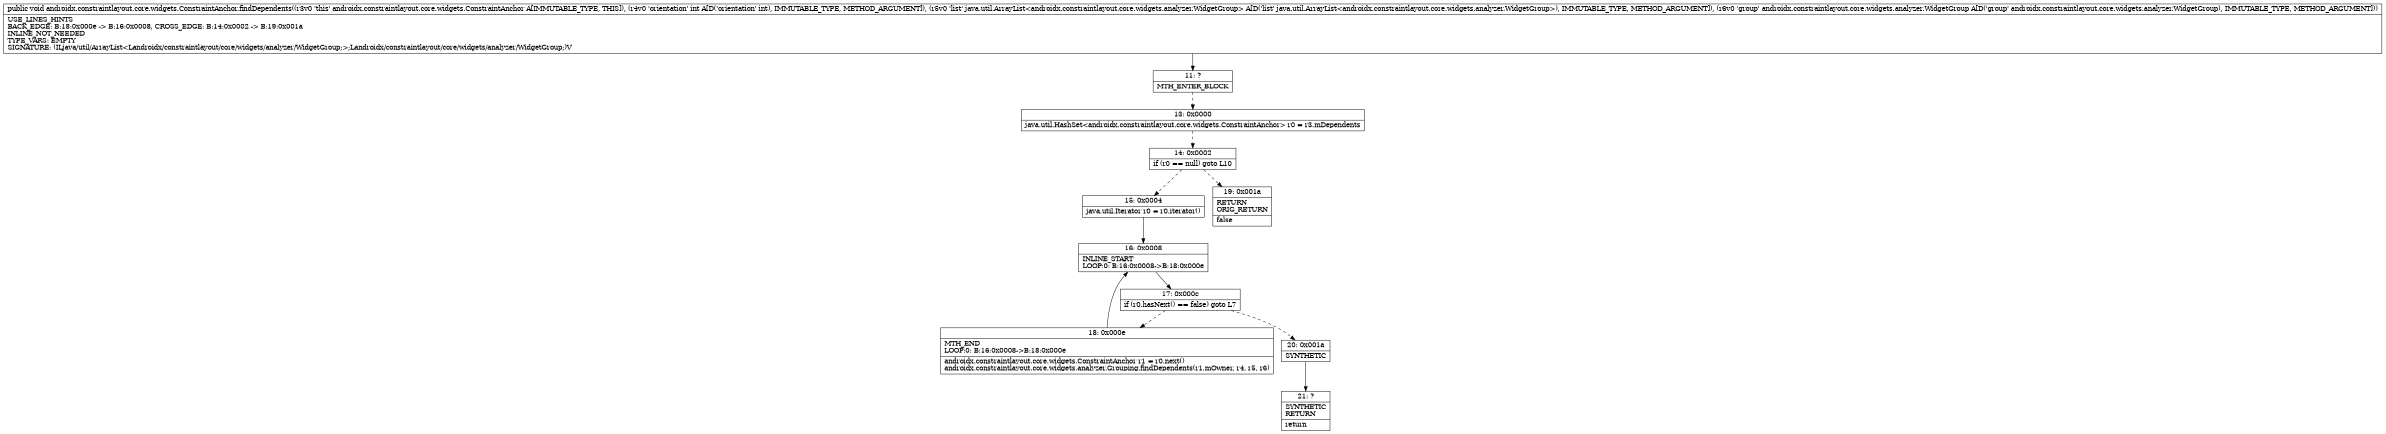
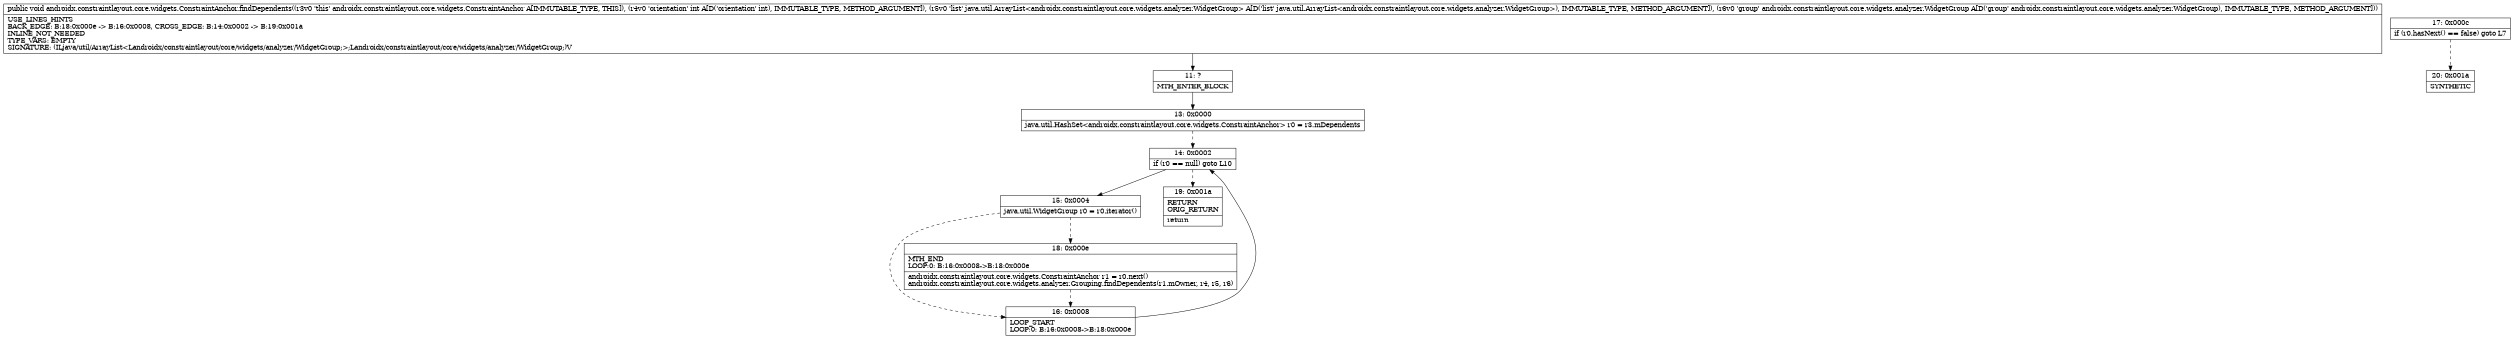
  digraph {
    node [shape=record]
    n1 [label="{11\:\ ?|MTH_ENTER_BLOCK\l}"]
    n2 [label="{13\:\ 0x0000|java.util.HashSet\<androidx.constraintlayout.core.widgets.ConstraintAnchor\> r0 = r3.mDependents\l}"]
    n3 [label="{14\:\ 0x0002|if (r0 == null) goto L10\l}"]
-   n4 [label="{15\:\ 0x0004|java.util.Iterator r0 = r0.iterator()\l}"]
-   n5 [label="{19\:\ 0x001a|RETURN\lORIG_RETURN\l|false\l}"]
-   n6 [label="{16\:\ 0x0008|INLINE_START\lLOOP:0: B:16:0x0008\-\>B:18:0x000e\l}"]
+   n4 [label="{15\:\ 0x0004|java.util.WidgetGroup r0 = r0.iterator()\l}"]
+   n5 [label="{19\:\ 0x001a|RETURN\lORIG_RETURN\l|return\l}"]
+   n6 [label="{16\:\ 0x0008|LOOP_START\lLOOP:0: B:16:0x0008\-\>B:18:0x000e\l}"]
    n7 [label="{17\:\ 0x000c|if (r0.hasNext() == false) goto L7\l}"]
    n8 [label="{18\:\ 0x000e|MTH_END\lLOOP:0: B:16:0x0008\-\>B:18:0x000e\l|androidx.constraintlayout.core.widgets.ConstraintAnchor r1 = r0.next()\landroidx.constraintlayout.core.widgets.analyzer.Grouping.findDependents(r1.mOwner, r4, r5, r6)\l}"]
    n9 [label="{20\:\ 0x001a|SYNTHETIC\l}"]
-   n10 [label="{21\:\ ?|SYNTHETIC\lRETURN\l|return\l}"]
    n11 [label="{public void androidx.constraintlayout.core.widgets.ConstraintAnchor.findDependents((r3v0 'this' androidx.constraintlayout.core.widgets.ConstraintAnchor A[IMMUTABLE_TYPE, THIS]), (r4v0 'orientation' int A[D('orientation' int), IMMUTABLE_TYPE, METHOD_ARGUMENT]), (r5v0 'list' java.util.ArrayList\<androidx.constraintlayout.core.widgets.analyzer.WidgetGroup\> A[D('list' java.util.ArrayList\<androidx.constraintlayout.core.widgets.analyzer.WidgetGroup\>), IMMUTABLE_TYPE, METHOD_ARGUMENT]), (r6v0 'group' androidx.constraintlayout.core.widgets.analyzer.WidgetGroup A[D('group' androidx.constraintlayout.core.widgets.analyzer.WidgetGroup), IMMUTABLE_TYPE, METHOD_ARGUMENT]))  | USE_LINES_HINTS\lBACK_EDGE: B:18:0x000e \-\> B:16:0x0008, CROSS_EDGE: B:14:0x0002 \-\> B:19:0x001a\lINLINE_NOT_NEEDED\lTYPE_VARS: EMPTY\lSIGNATURE: (ILjava\/util\/ArrayList\<Landroidx\/constraintlayout\/core\/widgets\/analyzer\/WidgetGroup;\>;Landroidx\/constraintlayout\/core\/widgets\/analyzer\/WidgetGroup;)V\l}"]
-   n1 -> n2 [style=dashed]
+   n1 -> n2
    n2 -> n3 [style=dashed]
-   n3 -> n4 [style=dashed]
+   n3 -> n4 [style=solid]
    n3 -> n5 [style=dashed]
-   n4 -> n6
-   n6 -> n7
-   n7 -> n8 [style=dashed]
+   n4 -> n6 [style=dashed]
+   n6 -> n3
+   n4 -> n8 [style=dashed]
    n7 -> n9 [style=dashed]
-   n8 -> n6
-   n9 -> n10
+   n8 -> n6 [style=dashed]
    n11 -> n1
  }
